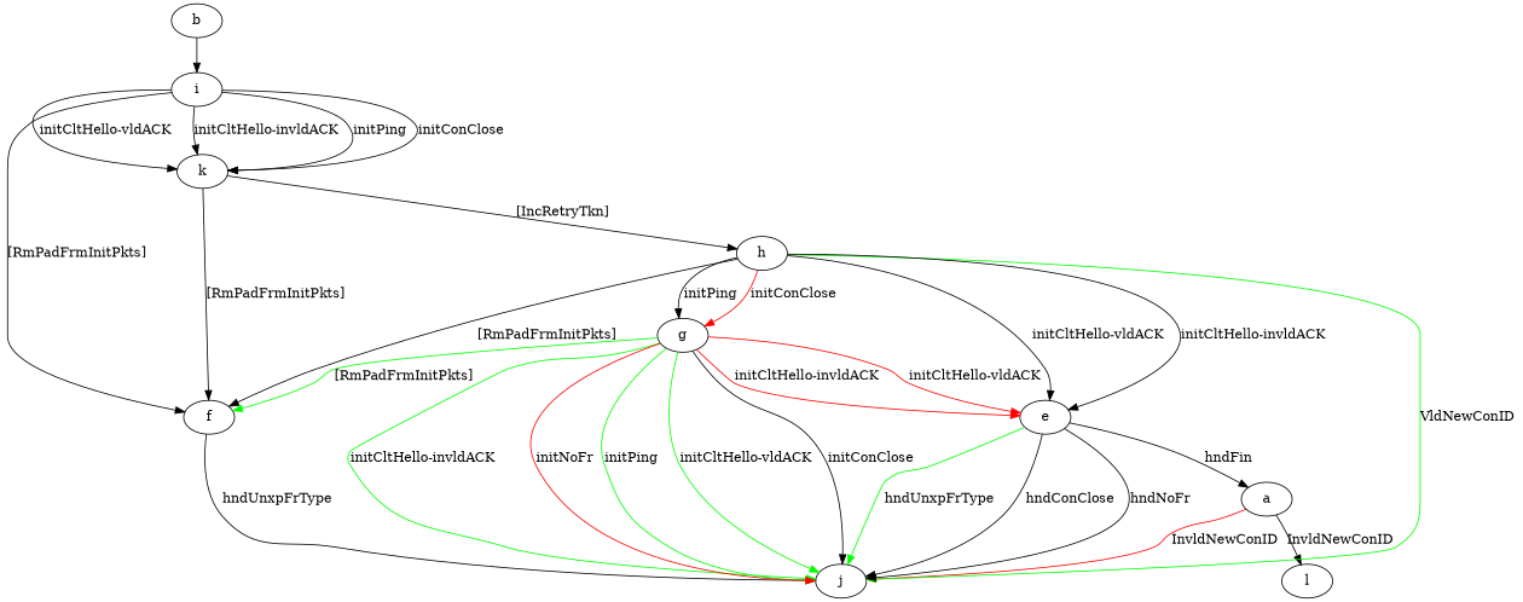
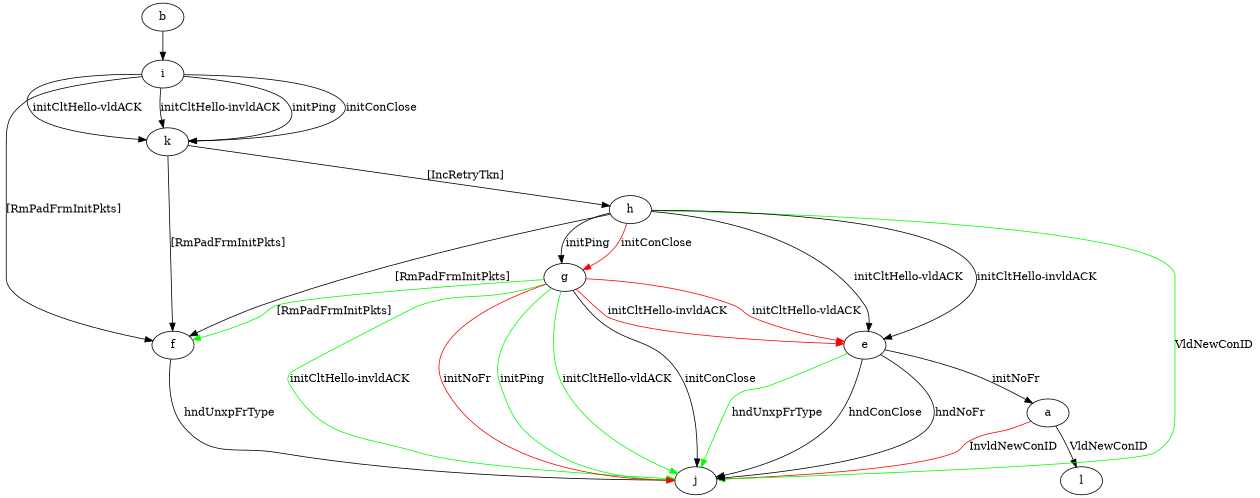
  digraph {
    a
    j
    l
    b
    i
    f
    k
    h
    e
    g
    a -> j [color=red label="InvldNewConID "]
-   a -> l [label="InvldNewConID "]
+   a -> l [label="VldNewConID "]
    b -> i
    i -> f [label="[RmPadFrmInitPkts] "]
    i -> k [label="initPing "]
    i -> k [label="initConClose "]
    i -> k [label="initCltHello-vldACK "]
    i -> k [label="initCltHello-invldACK "]
    f -> j [label="hndUnxpFrType "]
    k -> f [label="[RmPadFrmInitPkts] "]
    k -> h [label="[IncRetryTkn] "]
    h -> j [color=green label="VldNewConID "]
    h -> f [label="[RmPadFrmInitPkts] "]
    h -> e [label="initCltHello-vldACK "]
    h -> e [label="initCltHello-invldACK "]
    h -> g [label="initPing "]
    h -> g [color=red label="initConClose "]
-   e -> a [label="hndFin "]
+   e -> a [label="initNoFr "]
    e -> j [label="hndConClose "]
    e -> j [label="hndNoFr "]
    e -> j [color=green label="hndUnxpFrType "]
    g -> j [label="initConClose "]
    g -> j [color=green label="initPing "]
    g -> j [color=green label="initCltHello-vldACK "]
    g -> j [color=green label="initCltHello-invldACK "]
    g -> j [color=red label="initNoFr "]
    g -> f [color=green label="[RmPadFrmInitPkts] "]
    g -> e [color=red label="initCltHello-vldACK "]
    g -> e [color=red label="initCltHello-invldACK "]
  }
